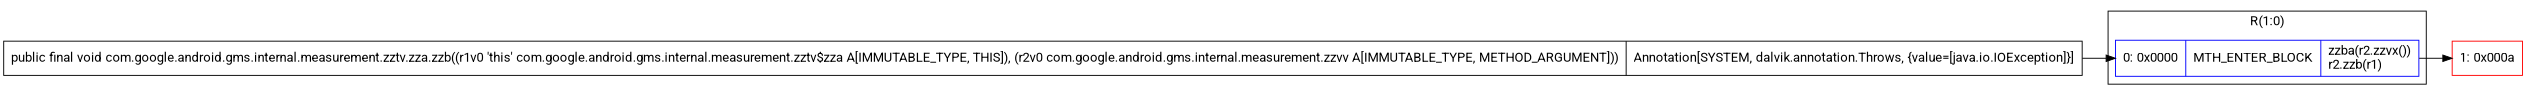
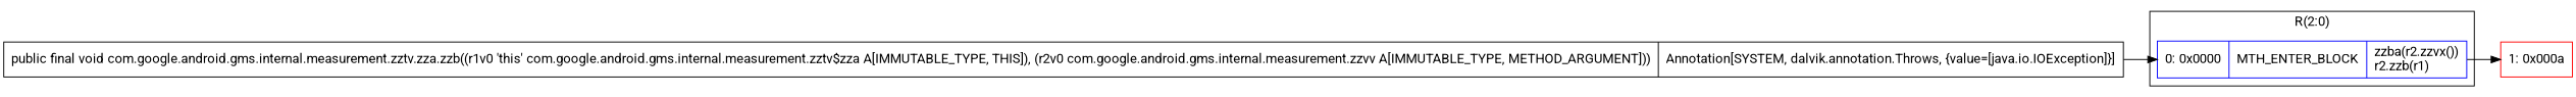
  digraph {
    rankdir=LR
    fontname=Roboto
    node [shape=record fontname=Roboto]
    edge [fontname=Roboto]
    n1 [color=blue label="{0\:\ 0x0000|MTH_ENTER_BLOCK\l|zzba(r2.zzvx())\lr2.zzb(r1)\l}"]
    n2 [color=red label="{1\:\ 0x000a}"]
    n3 [label="{public final void com.google.android.gms.internal.measurement.zztv.zza.zzb((r1v0 'this' com.google.android.gms.internal.measurement.zztv$zza A[IMMUTABLE_TYPE, THIS]), (r2v0 com.google.android.gms.internal.measurement.zzvv A[IMMUTABLE_TYPE, METHOD_ARGUMENT]))  | Annotation[SYSTEM, dalvik.annotation.Throws, \{value=[java.io.IOException]\}]\l}"]
    subgraph cluster_1 {
-     label="R(1:0)"
+     label="R(2:0)"
      n1
    }
    n1 -> n2
    n3 -> n1
  }
